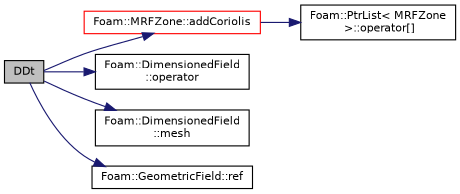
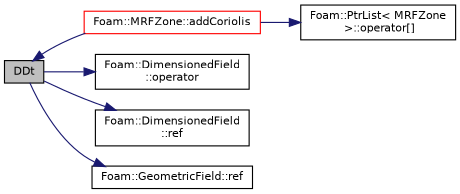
  digraph {
    rankdir=LR
    node [color=black fontname=Helvetica fontsize=10 shape=record]
    edge [color=midnightblue fontname=Helvetica fontsize=10 labelfontname=Helvetica labelfontsize=10 style=solid]
    n1 [fillcolor=grey75 fontcolor=black height=0.2 label=DDt style=filled width=0.4]
    n2 [color=red height=0.2 label="Foam::MRFZone::addCoriolis" width=0.4]
    n3 [height=0.2 label="Foam::DimensionedField\l::operator" width=0.4]
-   n4 [height=0.2 label="Foam::DimensionedField\l::mesh" width=0.4]
+   n4 [height=0.2 label="Foam::DimensionedField\l::ref" width=0.4]
    n5 [height=0.2 label="Foam::GeometricField::ref" width=0.4]
    n6 [height=0.2 label="Foam::PtrList\< MRFZone\l \>::operator[]" width=0.4]
-   n1 -> n2
+   n2 -> n1
    n1 -> n3
    n1 -> n4
    n1 -> n5
    n2 -> n6
  }
